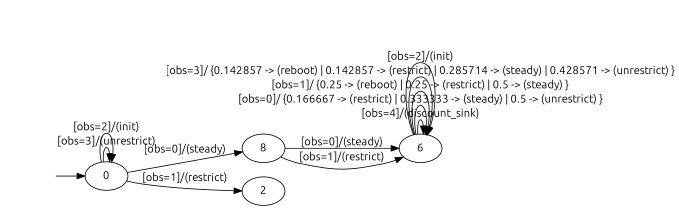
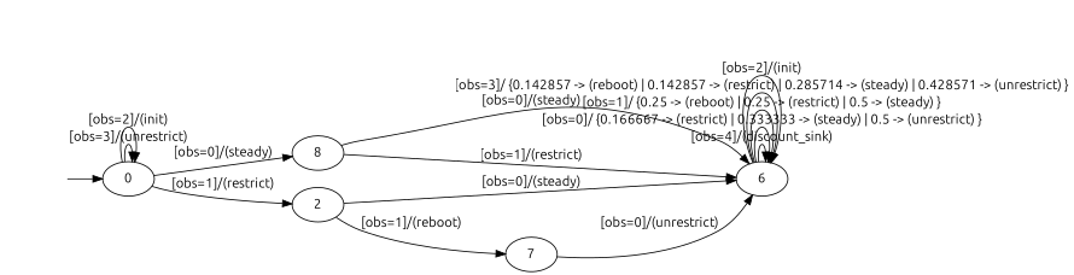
  digraph {
    fontname=Ubuntu
    rankdir=LR
    node [fontname=Ubuntu]
    edge [fontname=Ubuntu]
    n1 [label=8]
    6
+   7
    n4 [label=2]
    0
    __init [style=invis width=0]
    n1 -> 6 [label="[obs=0]/(steady)"]
    n1 -> 6 [label="[obs=1]/(restrict)"]
    6 -> 6 [label="[obs=4]/(discount_sink)"]
    6 -> 6 [label="[obs=0]/ {0.166667 -> (restrict) | 0.333333 -> (steady) | 0.5 -> (unrestrict) }"]
    6 -> 6 [label="[obs=1]/ {0.25 -> (reboot) | 0.25 -> (restrict) | 0.5 -> (steady) }"]
    6 -> 6 [label="[obs=3]/ {0.142857 -> (reboot) | 0.142857 -> (restrict) | 0.285714 -> (steady) | 0.428571 -> (unrestrict) }"]
    6 -> 6 [label="[obs=2]/(init)"]
+   7 -> 6 [label="[obs=0]/(unrestrict)"]
+   n4 -> 6 [label="[obs=0]/(steady)"]
+   n4 -> 7 [label="[obs=1]/(reboot)"]
    0 -> n1 [label="[obs=0]/(steady)"]
    0 -> n4 [label="[obs=1]/(restrict)"]
    0 -> 0 [label="[obs=3]/(unrestrict)"]
    0 -> 0 [label="[obs=2]/(init)"]
    __init -> 0
  }
